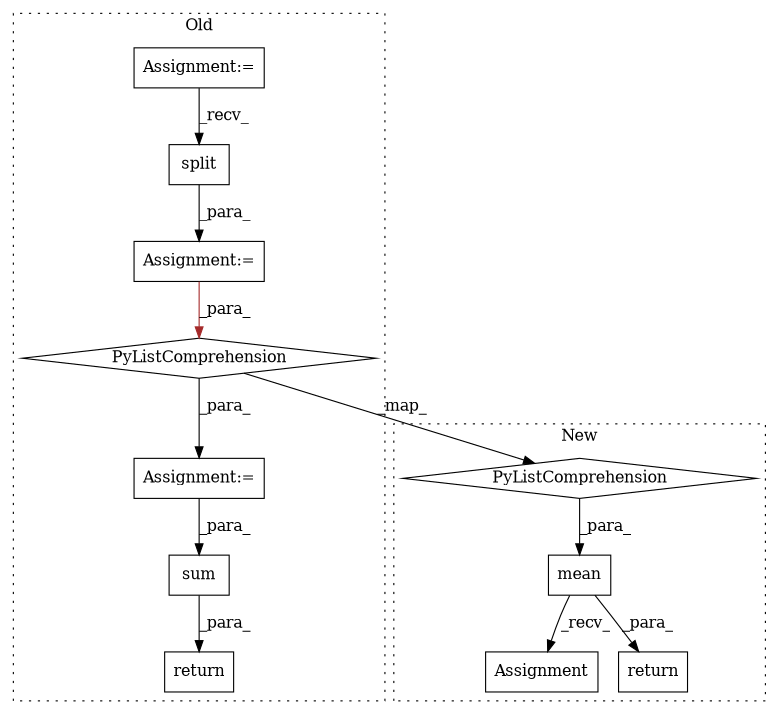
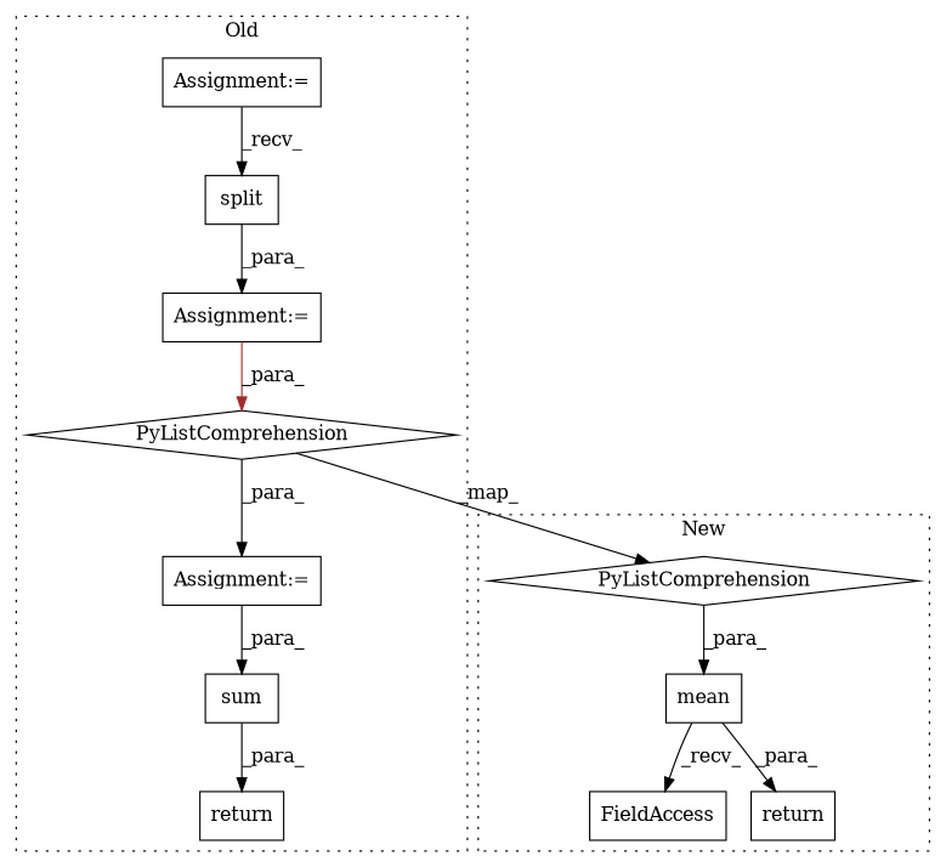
  digraph {
    node [a=32 l=7 shape=box]
    edge [color=black]
    n1 [label=split s=1697]
    n2 [l="4,1" label=sum s="1865,1878"]
    n3 [a=109 l=126 label=PyListComprehension s=1731 shape=diamond]
    n4 [a=7 l=12 label="Assignment:=" s=1719]
    n5 [a=7 l=6 label="Assignment:=" s=1657]
    n6 [a=7 l=1 label="Assignment:=" s=1689]
    n7 [a=41 label=return s=1857]
    n8 [l="16,-5" label=mean s="1507,1653"]
-   n9 [a=22 l=5 label=Assignment s=1501]
+   n9 [a=22 l=5 label=FieldAccess s=1501]
    n10 [a=109 l=130 label=PyListComprehension s=1523 shape=diamond]
    n11 [a=41 label=return s=1494]
    subgraph cluster_1 {
      label=Old
      style=dotted
      n1
      n2
      n3
      n4
      n5
      n6
      n7
    }
    subgraph cluster_2 {
      label=New
      style=dotted
      n8
      n9
      n10
      n11
    }
    n1 -> n6 [label=_para_]
    n2 -> n7 [label=_para_]
    n3 -> n4 [label=_para_]
    n3 -> n10 [label=_map_]
    n4 -> n2 [label=_para_]
    n5 -> n1 [label=_recv_]
    n6 -> n3 [color=brown label=_para_]
    n8 -> n9 [label=_recv_]
    n8 -> n11 [label=_para_]
    n10 -> n8 [label=_para_]
  }
